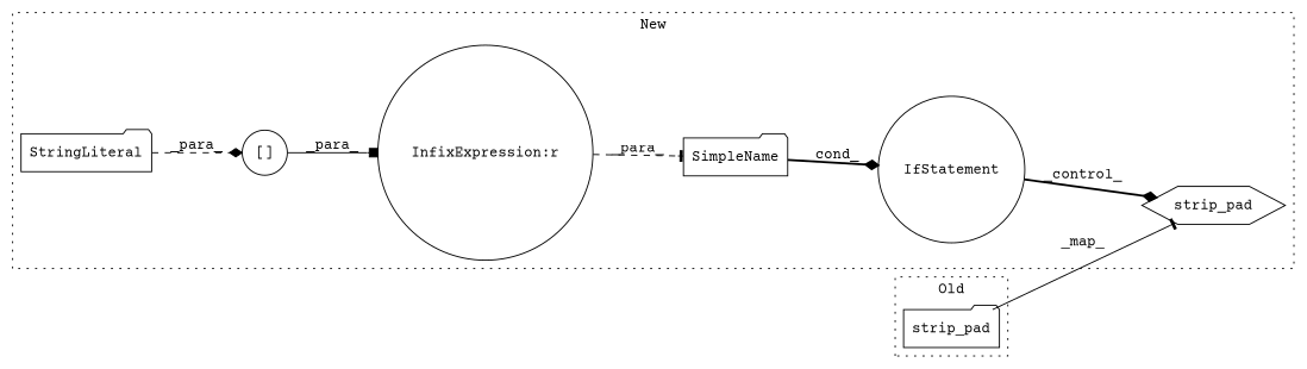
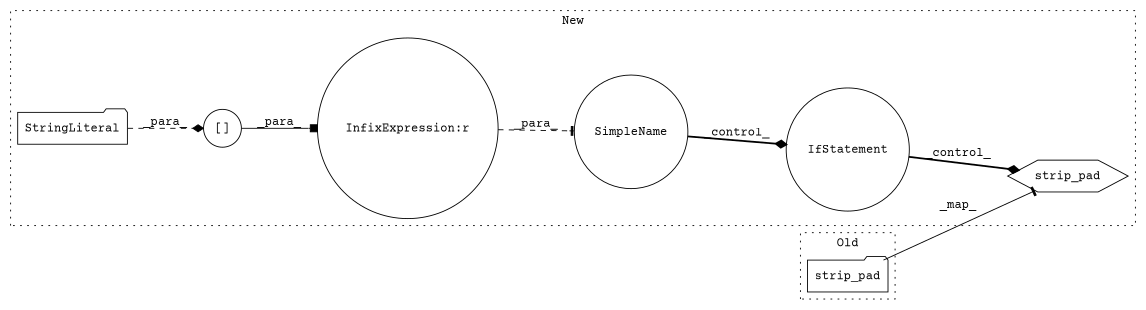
  digraph {
    fontname="Courier Prime"
    rankdir=LR
    node [a=32 fontname="Courier Prime" l="10,1" shape=circle]
    edge [arrowhead=diamond fontname="Courier Prime" style=dashed]
    n1 [label=strip_pad s="3029,3106" shape=hexagon]
    n2 [a=27 l=4 label="InfixExpression:r" s=3011]
    n3 [a=2 l="2,1" label="[]" s="3000,3010"]
-   n4 [a=42 label=SimpleName shape=folder l=""]
+   n4 [a=42 label=SimpleName l=""]
    n5 [a=25 l=3 label=IfStatement s=3020]
    n6 [a=45 l=8 label=StringLiteral s=3002 shape=folder]
    n7 [label=strip_pad s="2884,2961" shape=folder]
    subgraph cluster_1 {
      label=New
      style=dotted
      n1
      n2
      n3
      n4
      n5
      n6
    }
    subgraph cluster_2 {
      label=Old
      style=dotted
      n7
    }
    n2 -> n4 [arrowhead=tee label=_para_]
    n3 -> n2 [arrowhead=box label=_para_ style=solid]
-   n4 -> n5 [label=_cond_ style=bold]
+   n4 -> n5 [label=_control_ style=bold]
    n5 -> n1 [label=_control_ style=bold]
    n6 -> n3 [label=_para_]
    n7 -> n1 [arrowhead=tee label=_map_ style=solid]
  }
